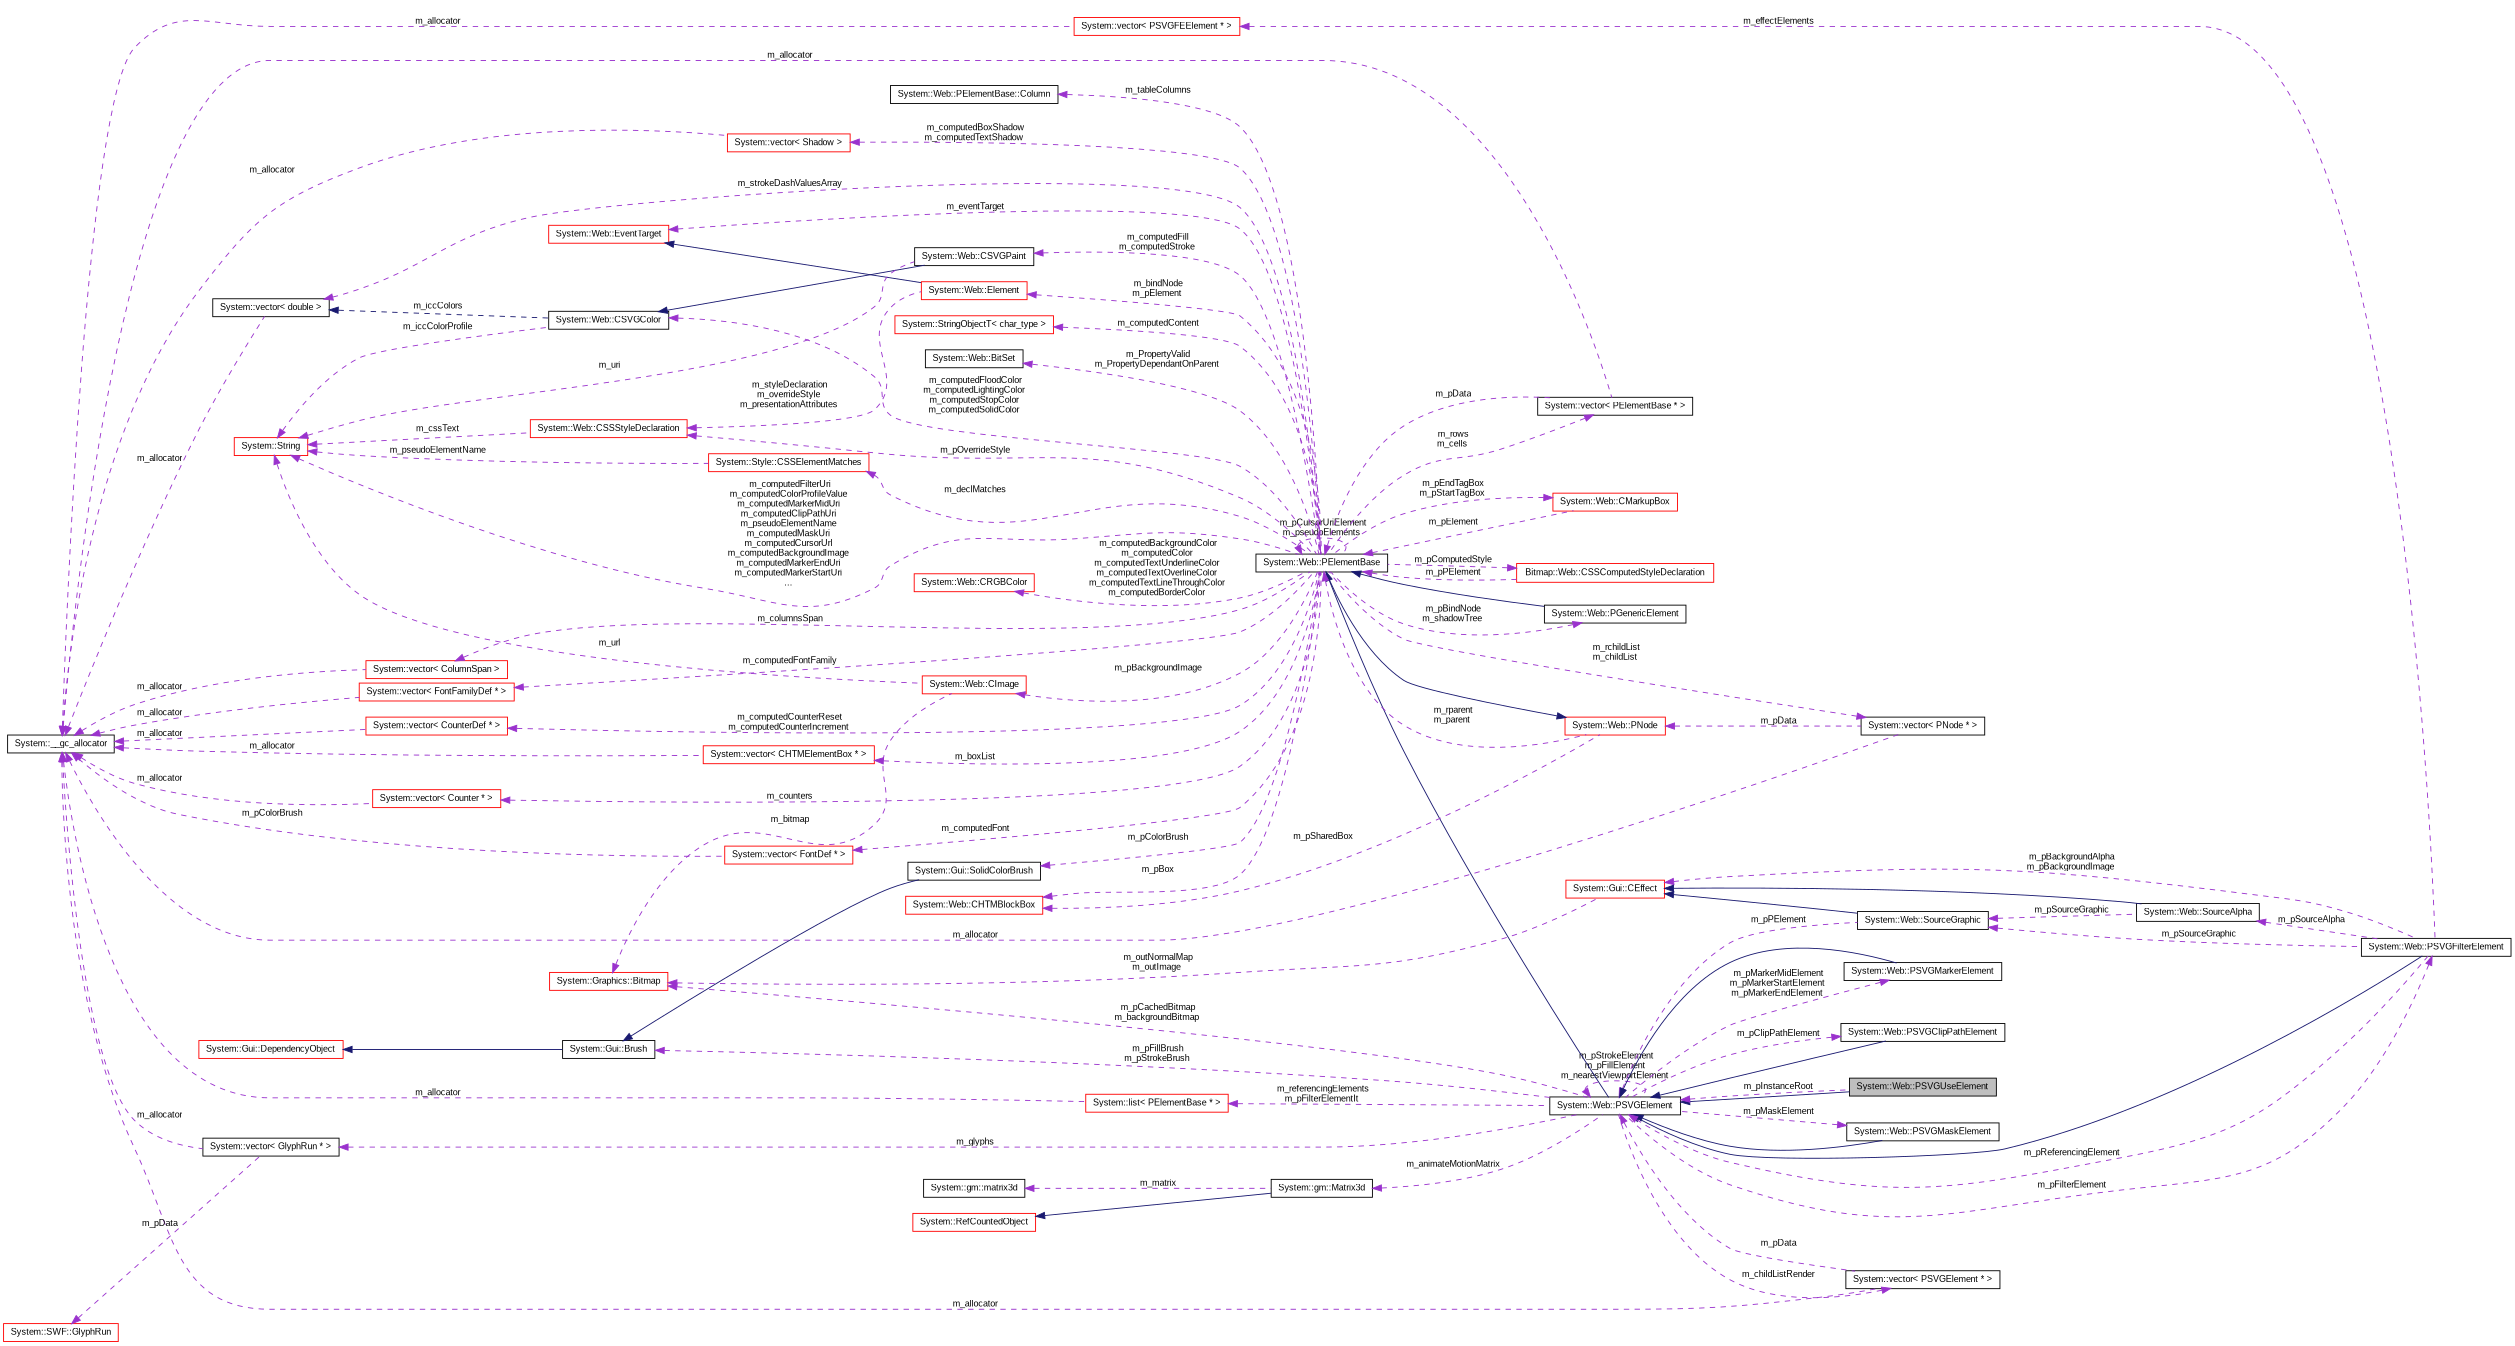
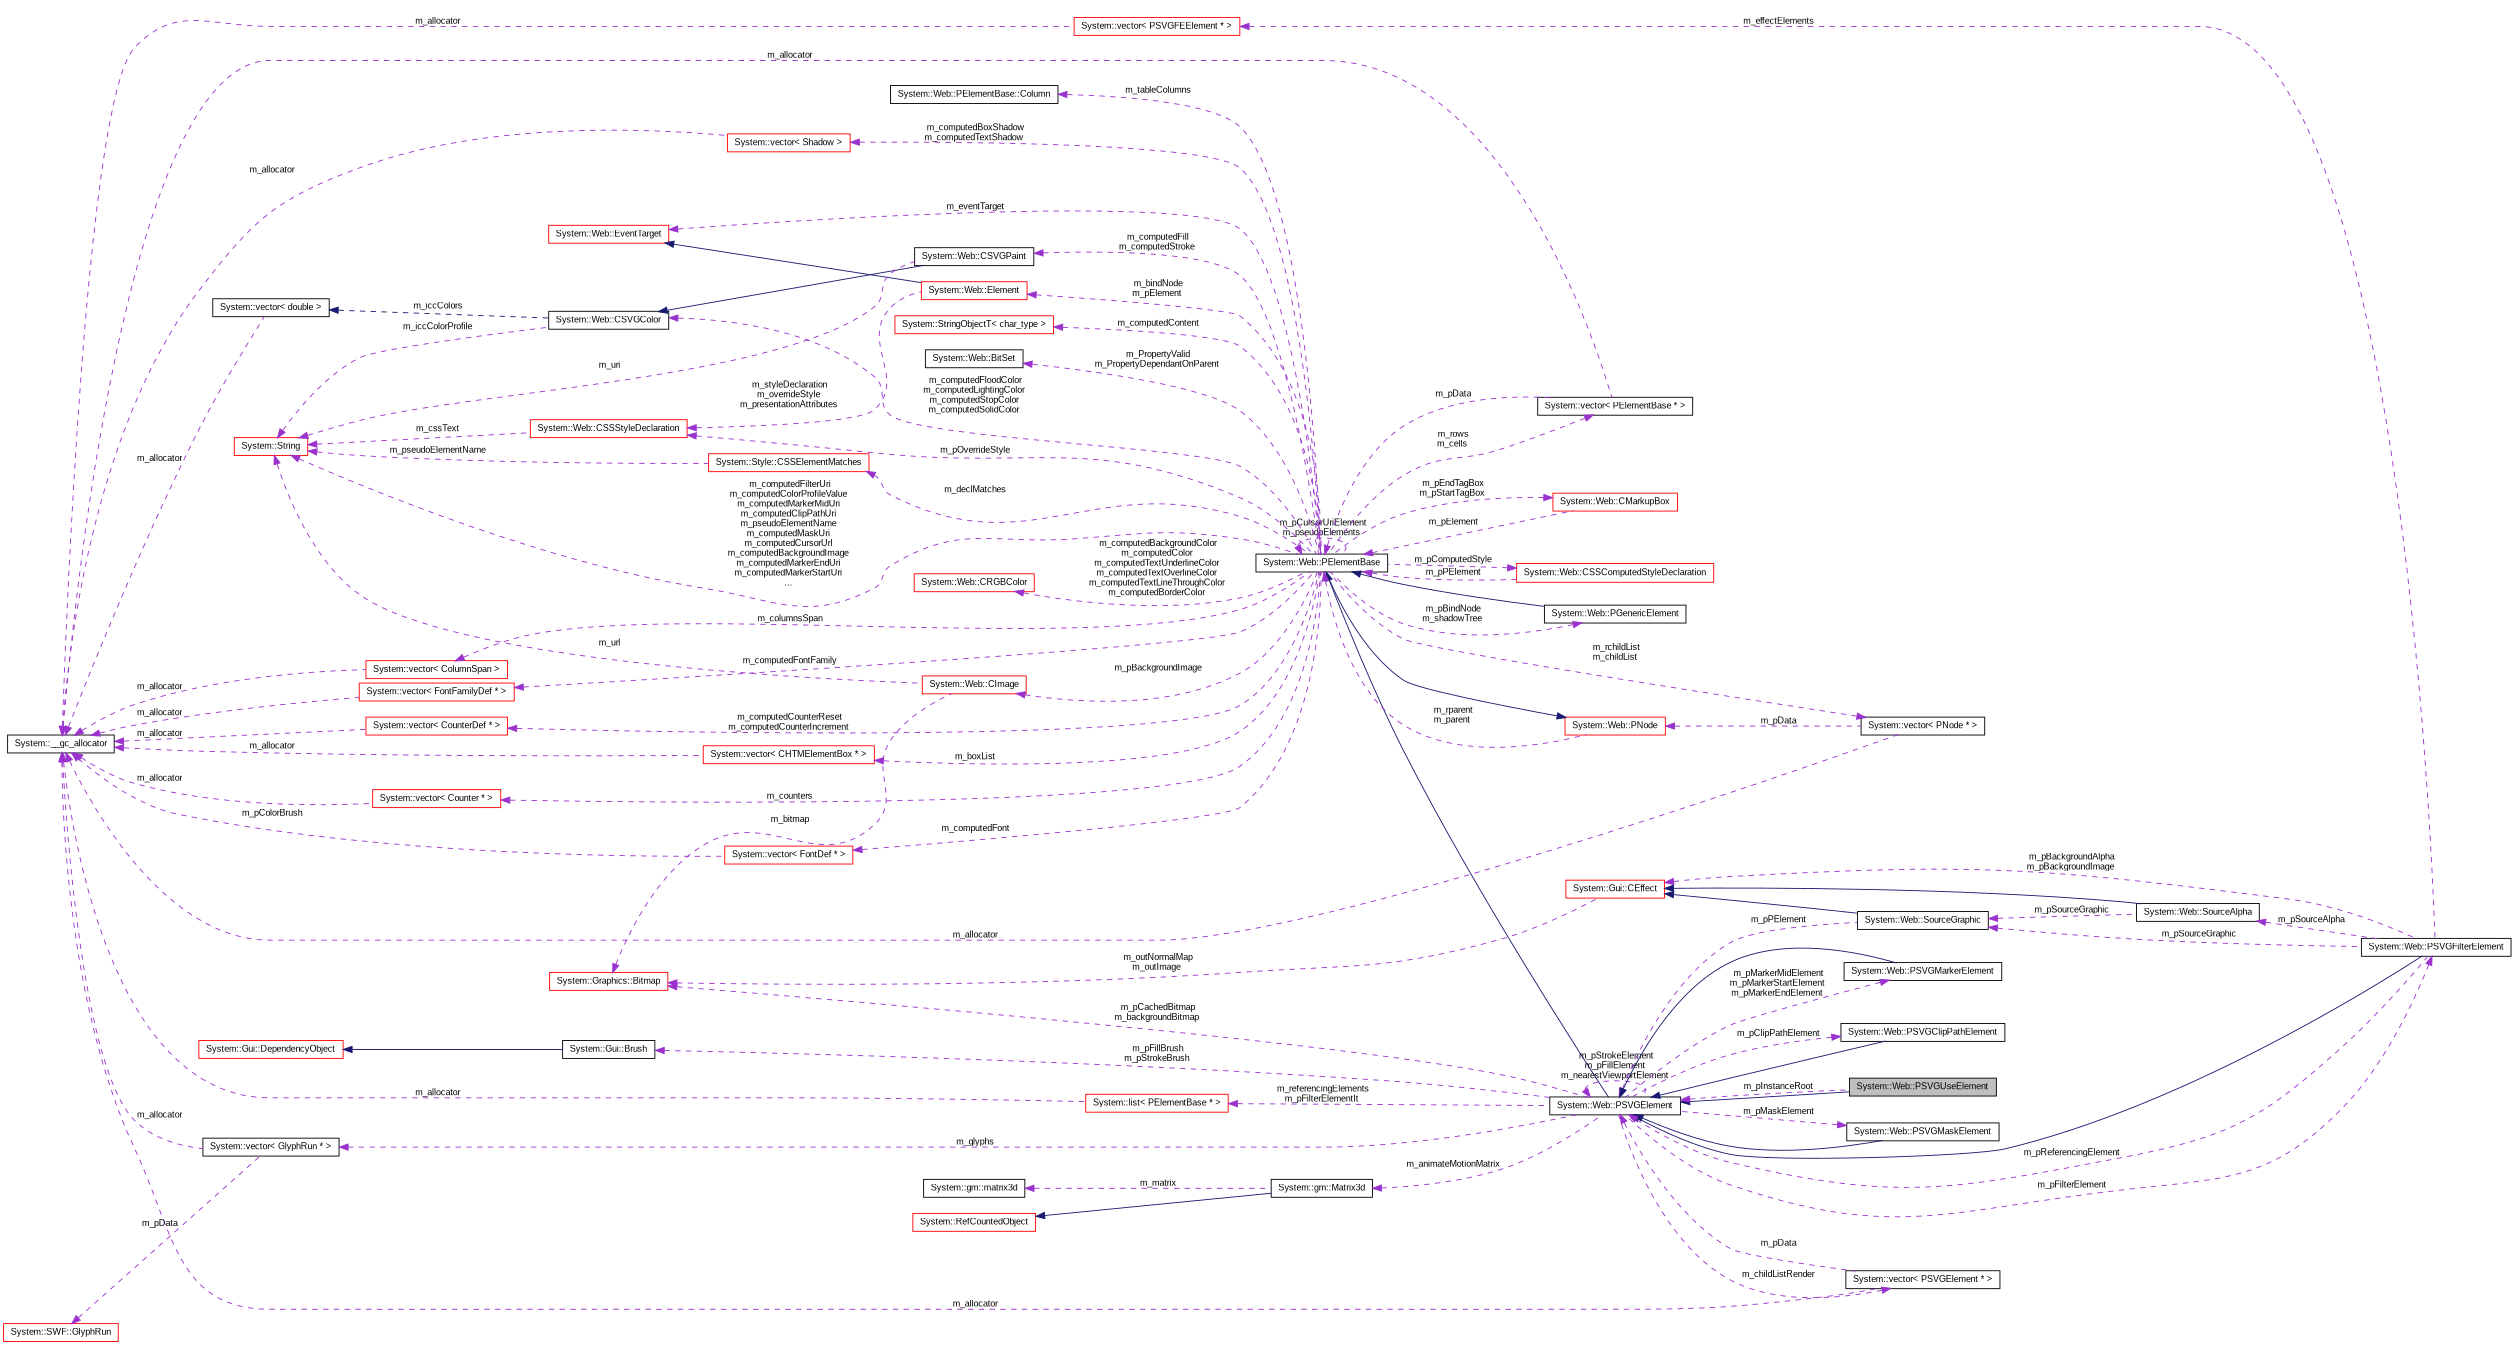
  digraph {
    fontname="Liberation Sans"
    rankdir=LR
    node [color=red fillcolor=white fontname="Liberation Sans" fontsize=10 shape=record style=filled]
    edge [color=darkorchid3 dir=back fontname="Liberation Sans" fontsize=10 labelfontname=Helvetica labelfontsize=10 style=dashed]
    n1 [color=black fillcolor=grey75 fontcolor=black height=0.2 label="System::Web::PSVGUseElement" width=0.4]
    n2 [color=black height=0.2 label="System::Web::PSVGElement" width=0.4]
    n3 [color=black height=0.2 label="System::Web::PSVGMaskElement" width=0.4]
    n4 [color=black height=0.2 label="System::Web::PSVGFilterElement" width=0.4]
    n5 [color=black height=0.2 label="System::Web::SourceGraphic" width=0.4]
    n6 [color=black height=0.2 label="System::Web::PSVGMarkerElement" width=0.4]
    n7 [color=black height=0.2 label="System::Web::PSVGClipPathElement" width=0.4]
    n8 [color=black height=0.2 label="System::vector\< PSVGElement * \>" width=0.4]
    n9 [color=black height=0.2 label="System::Web::SourceAlpha" width=0.4]
    n10 [color=black height=0.2 label="System::Web::PElementBase" width=0.4]
    n11 [height=0.2 label="System::Web::PNode" width=0.4]
    n12 [height=0.2 label="System::Web::CMarkupBox" width=0.4]
    n13 [color=black height=0.2 label="System::vector\< PElementBase * \>" width=0.4]
-   n14 [height=0.2 label="Bitmap::Web::CSSComputedStyleDeclaration" width=0.4]
+   n14 [height=0.2 label="System::Web::CSSComputedStyleDeclaration" width=0.4]
    n15 [color=black height=0.2 label="System::Web::PGenericElement" width=0.4]
    n16 [color=black height=0.2 label="System::vector\< PNode * \>" width=0.4]
-   n17 [height=0.2 label="System::Web::CHTMBlockBox" width=0.4]
    n18 [height=0.2 label="System::Web::EventTarget" width=0.4]
    n19 [height=0.2 label="System::Web::Element" width=0.4]
    n20 [height=0.2 label="System::Web::CRGBColor" width=0.4]
    n21 [height=0.2 label="System::vector\< CounterDef * \>" width=0.4]
    n22 [color=black height=0.2 label="System::__gc_allocator" width=0.4]
    n23 [height=0.2 label="System::vector\< CHTMElementBox * \>" width=0.4]
    n24 [height=0.2 label="System::vector\< Counter * \>" width=0.4]
    n25 [color=black height=0.2 label="System::vector\< double \>" width=0.4]
    n26 [height=0.2 label="System::vector\< FontDef * \>" width=0.4]
    n27 [height=0.2 label="System::vector\< ColumnSpan \>" width=0.4]
    n28 [height=0.2 label="System::vector\< Shadow \>" width=0.4]
    n29 [height=0.2 label="System::vector\< FontFamilyDef * \>" width=0.4]
    n30 [color=black height=0.2 label="System::vector\< GlyphRun * \>" width=0.4]
    n31 [height=0.2 label="System::vector\< PSVGFEElement * \>" width=0.4]
    n32 [height=0.2 label="System::list\< PElementBase * \>" width=0.4]
    n33 [color=black height=0.2 label="System::Web::CSVGColor" width=0.4]
    n34 [color=black height=0.2 label="System::Web::PElementBase::Column" width=0.4]
    n35 [height=0.2 label="System::Web::CImage" width=0.4]
    n36 [height=0.2 label="System::String" width=0.4]
    n37 [color=black height=0.2 label="System::Web::CSVGPaint" width=0.4]
    n38 [height=0.2 label="System::Web::CSSStyleDeclaration" width=0.4]
    n39 [height=0.2 label="System::Style::CSSElementMatches" width=0.4]
    n40 [height=0.2 label="System::Graphics::Bitmap" width=0.4]
    n41 [height=0.2 label="System::Gui::CEffect" width=0.4]
    n42 [height=0.2 label="System::StringObjectT\< char_type \>" width=0.4]
    n43 [color=black height=0.2 label="System::Web::BitSet" width=0.4]
-   n44 [color=black height=0.2 label="System::Gui::SolidColorBrush" width=0.4]
    n45 [color=black height=0.2 label="System::Gui::Brush" width=0.4]
    n46 [height=0.2 label="System::Gui::DependencyObject" width=0.4]
    n47 [height=0.2 label="System::SWF::GlyphRun" width=0.4]
    n48 [color=black height=0.2 label="System::gm::Matrix3d" width=0.4]
    n49 [height=0.2 label="System::RefCountedObject" width=0.4]
    n50 [color=black height=0.2 label="System::gm::matrix3d" width=0.4]
    n2 -> n1 [color=midnightblue style=solid]
    n2 -> n1 [label=" m_pInstanceRoot"]
    n2 -> n2 [label=" m_pStrokeElement\nm_pFillElement\nm_nearestViewportElement"]
    n2 -> n3 [color=midnightblue style=solid]
    n2 -> n4 [color=midnightblue style=solid]
    n2 -> n4 [label=" m_pReferencingElement"]
    n2 -> n5 [label=" m_pPElement"]
    n2 -> n6 [color=midnightblue style=solid]
    n2 -> n7 [color=midnightblue style=solid]
    n2 -> n8 [label=" m_pData"]
    n3 -> n2 [label=" m_pMaskElement"]
    n4 -> n2 [label=" m_pFilterElement"]
    n5 -> n4 [label=" m_pSourceGraphic"]
    n5 -> n9 [label=" m_pSourceGraphic"]
    n6 -> n2 [label=" m_pMarkerMidElement\nm_pMarkerStartElement\nm_pMarkerEndElement"]
    n7 -> n2 [label=" m_pClipPathElement"]
    n8 -> n2 [label=" m_childListRender"]
    n9 -> n4 [label=" m_pSourceAlpha"]
    n10 -> n2 [color=midnightblue style=solid]
    n10 -> n10 [label=" m_pCursorUriElement\nm_pseudoElements"]
    n10 -> n11 [label=" m_rparent\nm_parent"]
    n10 -> n12 [label=" m_pElement"]
    n10 -> n13 [label=" m_pData"]
    n10 -> n14 [label=" m_pPElement"]
    n10 -> n15 [color=midnightblue style=solid]
    n11 -> n10 [color=midnightblue style=solid]
    n11 -> n16 [label=" m_pData"]
    n12 -> n10 [label=" m_pEndTagBox\nm_pStartTagBox"]
    n13 -> n10 [label=" m_rows\nm_cells"]
    n14 -> n10 [label=" m_pComputedStyle"]
    n15 -> n10 [label=" m_pBindNode\nm_shadowTree"]
    n16 -> n10 [label=" m_rchildList\nm_childList"]
-   n17 -> n10 [label=" m_pBox"]
-   n17 -> n11 [label=" m_pSharedBox"]
    n18 -> n10 [label=" m_eventTarget"]
    n18 -> n19 [color=midnightblue style=solid]
    n19 -> n10 [label=" m_bindNode\nm_pElement"]
    n20 -> n10 [label=" m_computedBackgroundColor\nm_computedColor\nm_computedTextUnderlineColor\nm_computedTextOverlineColor\nm_computedTextLineThroughColor\nm_computedBorderColor"]
    n21 -> n10 [label=" m_computedCounterReset\nm_computedCounterIncrement"]
    n22 -> n8 [label=" m_allocator"]
    n22 -> n13 [label=" m_allocator"]
    n22 -> n16 [label=" m_allocator"]
    n22 -> n21 [label=" m_allocator"]
    n22 -> n23 [label=" m_allocator"]
    n22 -> n24 [label=" m_allocator"]
    n22 -> n25 [label=" m_allocator"]
    n22 -> n26 [label=" m_pColorBrush"]
    n22 -> n27 [label=" m_allocator"]
    n22 -> n28 [label=" m_allocator"]
    n22 -> n29 [label=" m_allocator"]
    n22 -> n30 [label=" m_allocator"]
    n22 -> n31 [label=" m_allocator"]
    n22 -> n32 [label=" m_allocator"]
    n23 -> n10 [label=" m_boxList"]
    n24 -> n10 [label=" m_counters"]
-   n25 -> n10 [label=" m_strokeDashValuesArray"]
    n25 -> n33 [color=midnightblue label=" m_iccColors"]
    n26 -> n10 [label=" m_computedFont"]
    n27 -> n10 [label=" m_columnsSpan"]
    n28 -> n10 [label=" m_computedBoxShadow\nm_computedTextShadow"]
    n29 -> n10 [label=" m_computedFontFamily"]
    n30 -> n2 [label=" m_glyphs"]
    n31 -> n4 [label=" m_effectElements"]
    n32 -> n2 [label=" m_referencingElements\nm_pFilterElementIt"]
    n33 -> n10 [label=" m_computedFloodColor\nm_computedLightingColor\nm_computedStopColor\nm_computedSolidColor"]
    n33 -> n37 [color=midnightblue style=solid]
    n34 -> n10 [label=" m_tableColumns"]
    n35 -> n10 [label=" m_pBackgroundImage"]
    n36 -> n10 [label=" m_computedFilterUri\nm_computedColorProfileValue\nm_computedMarkerMidUri\nm_computedClipPathUri\nm_pseudoElementName\nm_computedMaskUri\nm_computedCursorUrl\nm_computedBackgroundImage\nm_computedMarkerEndUri\nm_computedMarkerStartUri\n..."]
    n36 -> n33 [label=" m_iccColorProfile"]
    n36 -> n35 [label=" m_url"]
    n36 -> n37 [label=" m_uri"]
    n36 -> n38 [label=" m_cssText"]
    n36 -> n39 [label=" m_pseudoElementName"]
    n37 -> n10 [label=" m_computedFill\nm_computedStroke"]
    n38 -> n10 [label=" m_pOverrideStyle"]
    n38 -> n19 [label=" m_styleDeclaration\nm_overrideStyle\nm_presentationAttributes"]
    n39 -> n10 [label=" m_declMatches"]
    n40 -> n2 [label=" m_pCachedBitmap\nm_backgroundBitmap"]
    n40 -> n35 [label=" m_bitmap"]
    n40 -> n41 [label=" m_outNormalMap\nm_outImage"]
    n41 -> n4 [label=" m_pBackgroundAlpha\nm_pBackgroundImage"]
    n41 -> n5 [color=midnightblue style=solid]
    n41 -> n9 [color=midnightblue style=solid]
    n42 -> n10 [label=" m_computedContent"]
    n43 -> n10 [label=" m_PropertyValid\nm_PropertyDependantOnParent"]
-   n44 -> n10 [label=" m_pColorBrush"]
    n45 -> n2 [label=" m_pFillBrush\nm_pStrokeBrush"]
-   n45 -> n44 [color=midnightblue style=solid]
    n46 -> n45 [color=midnightblue style=solid]
    n47 -> n30 [label=" m_pData"]
    n48 -> n2 [label=" m_animateMotionMatrix"]
    n49 -> n48 [color=midnightblue style=solid]
    n50 -> n48 [label=" m_matrix"]
  }
